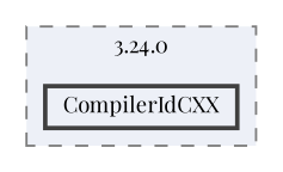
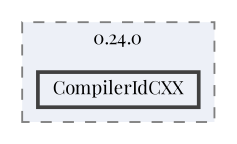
  digraph {
    compound=true
    fontname="Playfair Display"
    n1 [color=grey25 fillcolor="#edf0f7" fontname="Playfair Display" fontsize=10 height=0.2 label=CompilerIdCXX shape=box style="filled,bold" width=0.4]
    subgraph cluster_1 {
      bgcolor="#edf0f7"
      fontsize=10
-     label="3.24.0"
+     label="0.24.0"
      pencolor=grey50
      style="filled,dashed"
      n1
    }
  }
